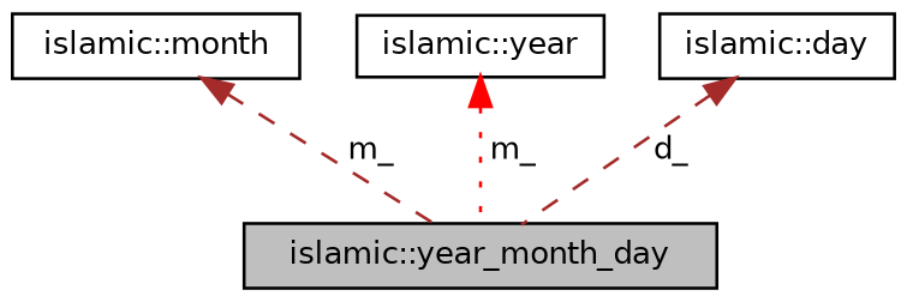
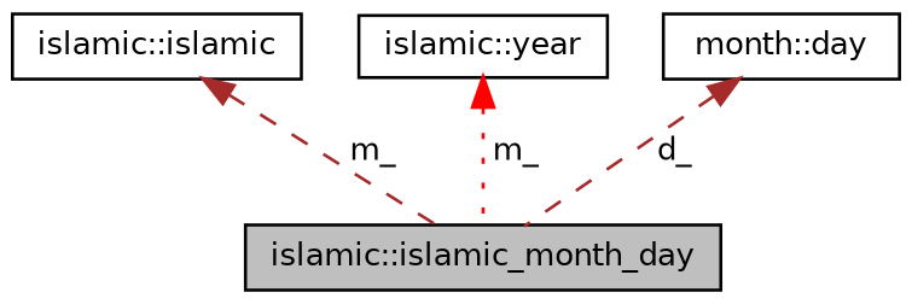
  digraph {
    node [color=black fillcolor=white fontname=Helvetica fontsize=10 shape=record style=filled]
    edge [color=brown dir=back fontname=Helvetica fontsize=10 labelfontname=Helvetica labelfontsize=10 style=dashed]
-   n1 [fillcolor=grey75 fontcolor=black height=0.2 label="islamic::year_month_day" width=0.4]
-   n2 [height=0.2 label="islamic::month" width=0.4]
+   n1 [fillcolor=grey75 fontcolor=black height=0.2 label="islamic::islamic_month_day" width=0.4]
+   n2 [height=0.2 label="islamic::islamic" width=0.4]
    n3 [height=0.2 label="islamic::year" width=0.4]
-   n4 [height=0.2 label="islamic::day" width=0.4]
+   n4 [height=0.2 label="month::day" width=0.4]
    n2 -> n1 [label=" m_"]
    n3 -> n1 [color=red label=" m_" style=dotted]
    n4 -> n1 [label=" d_"]
  }
